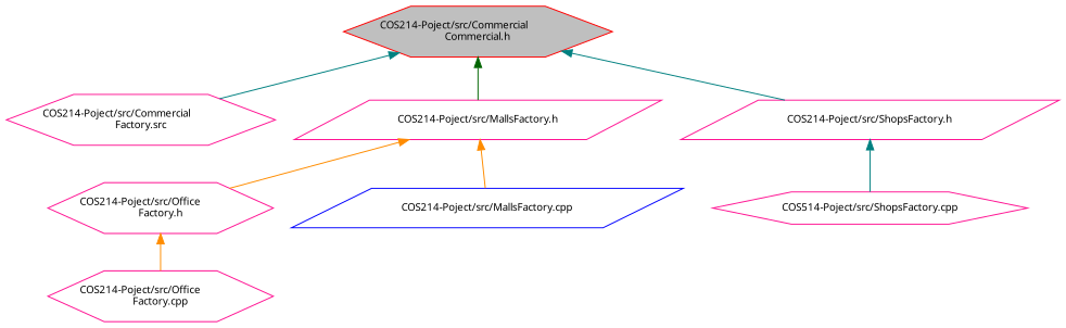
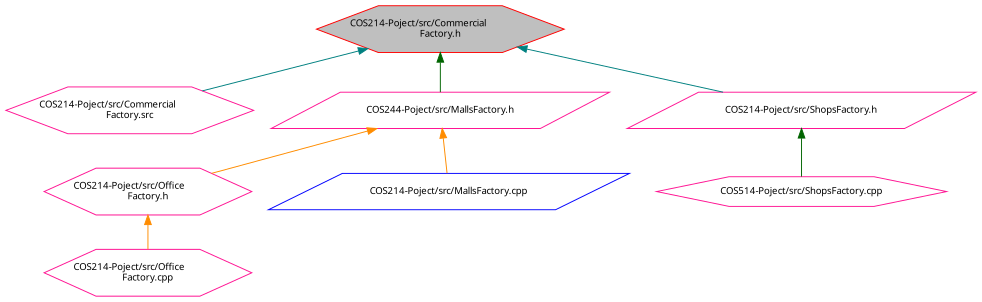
  digraph {
    fontname="Noto Sans"
    node [color=deeppink fillcolor=white fontname="Noto Sans" fontsize=10 shape=hexagon style=filled]
    edge [color=darkorange dir=back fontname="Noto Sans" fontsize=10 labelfontname=Helvetica labelfontsize=10 style=solid]
-   n1 [color=red fillcolor=grey75 fontcolor=black height=0.2 label="COS214-Poject/src/Commercial\lCommercial.h" width=0.4]
+   n1 [color=red fillcolor=grey75 fontcolor=black height=0.2 label="COS214-Poject/src/Commercial\lFactory.h" width=0.4]
    n2 [height=0.2 label="COS214-Poject/src/Commercial\lFactory.src" width=0.4]
-   n3 [height=0.2 label="COS214-Poject/src/MallsFactory.h" shape=parallelogram width=0.4]
+   n3 [height=0.2 label="COS244-Poject/src/MallsFactory.h" shape=parallelogram width=0.4]
    n4 [height=0.2 label="COS214-Poject/src/ShopsFactory.h" shape=parallelogram width=0.4]
    n5 [height=0.2 label="COS214-Poject/src/Office\lFactory.h" width=0.4]
    n6 [color=blue height=0.2 label="COS214-Poject/src/MallsFactory.cpp" shape=parallelogram width=0.4]
    n7 [height=0.2 label="COS214-Poject/src/Office\lFactory.cpp" width=0.4]
    n8 [height=0.2 label="COS514-Poject/src/ShopsFactory.cpp" width=0.4]
    n1 -> n2 [color=teal]
    n1 -> n3 [color=darkgreen]
    n1 -> n4 [color=teal]
    n3 -> n5
    n3 -> n6
-   n4 -> n8 [color=teal]
+   n4 -> n8 [color=darkgreen]
    n5 -> n7
  }
